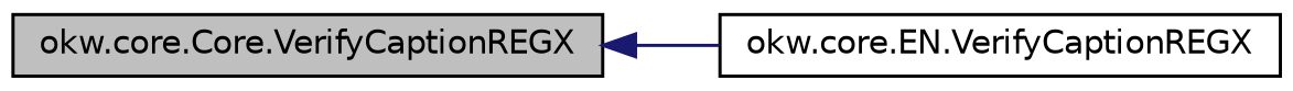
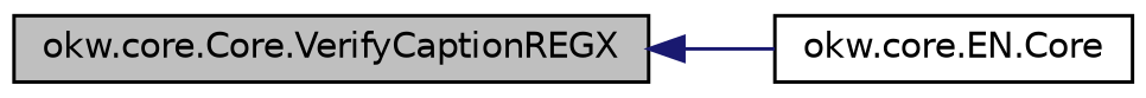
  digraph {
    rankdir=LR
    node [color=black fontname=Helvetica fontsize=10 shape=record style=filled]
    n1 [fillcolor=grey75 fontcolor=black height=0.2 label="okw.core.Core.VerifyCaptionREGX" width=0.4]
-   n2 [fillcolor=white height=0.2 label="okw.core.EN.VerifyCaptionREGX" width=0.4]
+   n2 [fillcolor=white height=0.2 label="okw.core.EN.Core" width=0.4]
    n1 -> n2 [color=midnightblue dir=back fontname=Helvetica fontsize=10 labelfontname=Helvetica labelfontsize=10 style=solid]
  }
